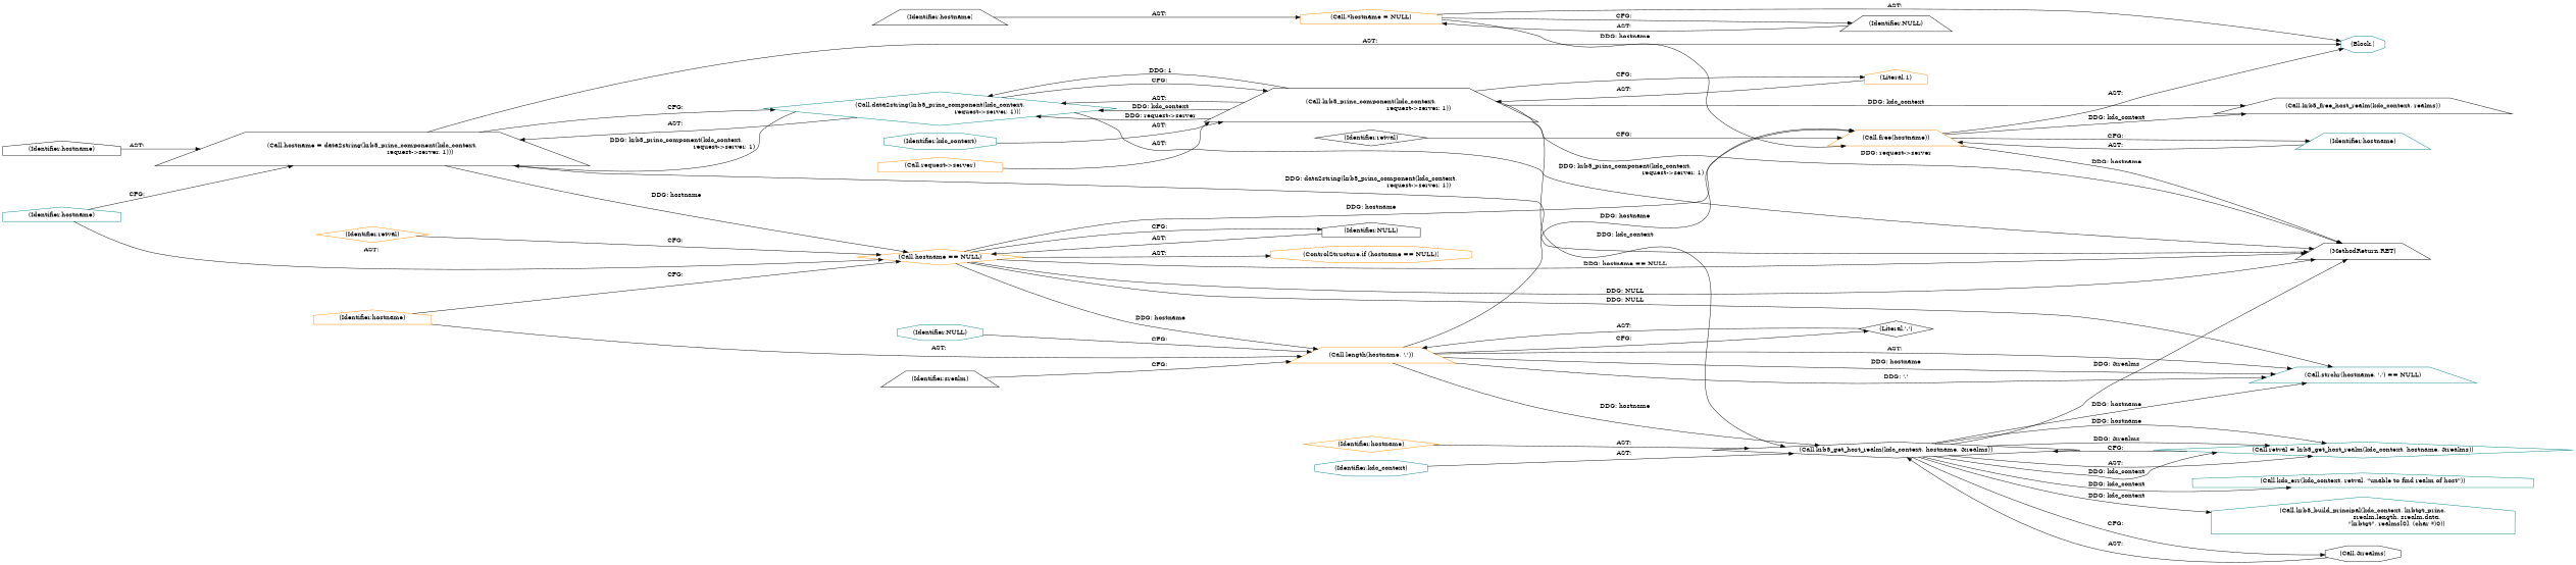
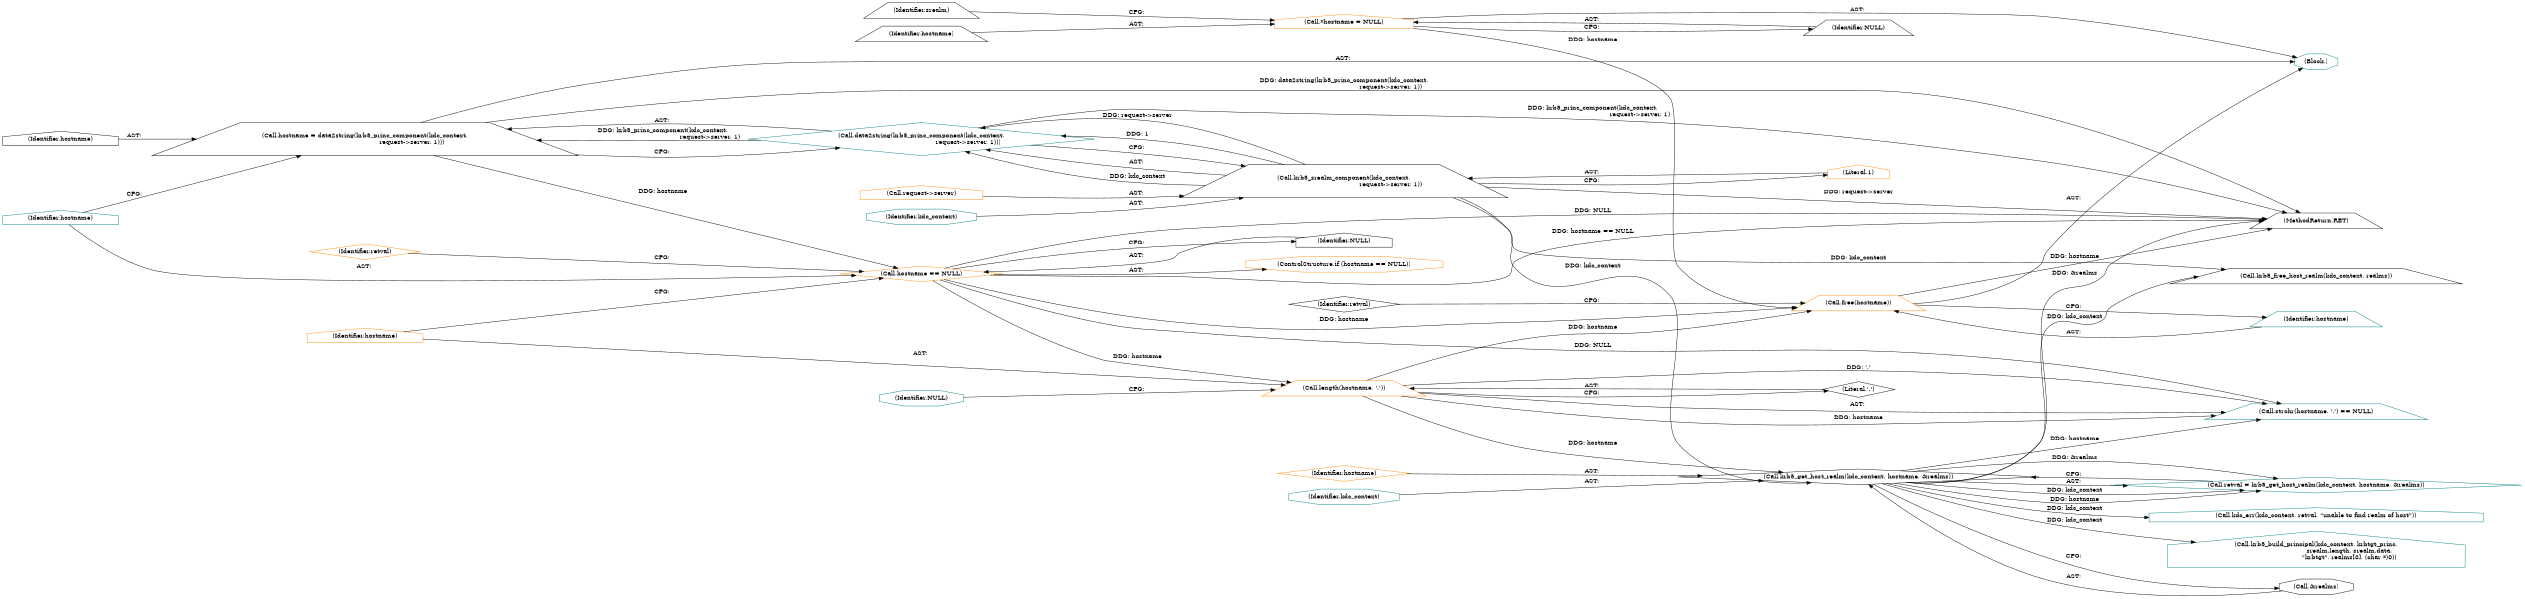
  digraph {
    rankdir=LR
    node [color=black shape=trapezium]
    n1 [color=darkorange label="(Call,free(hostname))"]
    n2 [label="(MethodReturn,RET)"]
    n3 [color=teal label="(Block,)" shape=octagon]
    n4 [color=teal label="(Identifier,hostname)"]
    n5 [color=darkorange label="(Call,length(hostname, '.'))"]
    n6 [label="(Call,krb5_get_host_realm(kdc_context, hostname, &realms))" shape=diamond]
    n7 [color=teal label="(Call,strchr(hostname, '.') == NULL)"]
    n8 [label="(Literal,'.')" shape=diamond]
    n9 [label="(Call,krb5_free_host_realm(kdc_context, realms))"]
    n10 [color=teal label="(Call,krb5_build_principal(kdc_context, krbtgt_princ,\n                                  srealm.length, srealm.data,\n                                  \"krbtgt\", realms[0], (char *)0))" shape=house]
    n11 [label="(Call,&realms)" shape=octagon]
    n12 [color=teal label="(Call,retval = krb5_get_host_realm(kdc_context, hostname, &realms))" shape=diamond]
    n13 [color=teal label="(Call,kdc_err(kdc_context, retval, \"unable to find realm of host\"))" shape=house]
    n14 [color=darkorange label="(Call,hostname == NULL)" shape=diamond]
    n15 [label="(Identifier,NULL)" shape=house]
    n16 [color=darkorange label="(ControlStructure,if (hostname == NULL))" shape=octagon]
    n17 [label="(Call,hostname = data2string(krb5_princ_component(kdc_context,\n                                                request->server, 1)))"]
    n18 [color=teal label="(Call,data2string(krb5_princ_component(kdc_context,\n                                                request->server, 1)))" shape=diamond]
-   n19 [label="(Call,krb5_princ_component(kdc_context,\n                                                request->server, 1))"]
+   n19 [label="(Call,krb5_srealm_component(kdc_context,\n                                                request->server, 1))"]
    n20 [color=darkorange label="(Literal,1)" shape=house]
    n21 [color=darkorange label="(Call,*hostname = NULL)" shape=house]
    n22 [label="(Identifier,NULL)"]
    n23 [label="(Identifier,retval)" shape=diamond]
    n24 [color=darkorange label="(Identifier,retval)" shape=diamond]
    n25 [color=teal label="(Identifier,kdc_context)" shape=octagon]
    n26 [label="(Identifier,srealm)"]
    n27 [label="(Identifier,hostname)"]
    n28 [color=teal label="(Identifier,NULL)" shape=octagon]
    n29 [color=darkorange label="(Call,request->server)" shape=house]
    n30 [color=darkorange label="(Identifier,hostname)" shape=diamond]
    n31 [color=darkorange label="(Identifier,hostname)" shape=house]
    n32 [color=teal label="(Identifier,kdc_context)" shape=octagon]
    n33 [color=teal label="(Identifier,hostname)" shape=house]
    n34 [label="(Identifier,hostname)" shape=house]
    n1 -> n2 [label="DDG: hostname"]
    n1 -> n3 [label="AST: "]
    n1 -> n4 [label="CFG: "]
    n4 -> n1 [label="AST: "]
    n5 -> n1 [label="DDG: hostname"]
    n5 -> n6 [label="DDG: hostname"]
    n5 -> n7 [label="AST: "]
    n5 -> n7 [label="DDG: hostname"]
    n5 -> n7 [label="DDG: '.'"]
    n5 -> n8 [label="CFG: "]
    n6 -> n2 [label="DDG: &realms"]
    n6 -> n7 [label="DDG: hostname"]
-   n1 -> n9 [label="DDG: kdc_context"]
+   n6 -> n9 [label="DDG: kdc_context"]
    n6 -> n10 [label="DDG: kdc_context"]
    n6 -> n11 [label="CFG: "]
    n6 -> n12 [label="AST: "]
    n6 -> n12 [label="DDG: kdc_context"]
    n6 -> n12 [label="DDG: hostname"]
    n6 -> n12 [label="DDG: &realms"]
    n6 -> n13 [label="DDG: kdc_context"]
    n8 -> n5 [label="AST: "]
    n11 -> n6 [label="AST: "]
    n12 -> n6 [label="CFG: "]
    n14 -> n1 [label="DDG: hostname"]
    n14 -> n2 [label="DDG: NULL"]
    n14 -> n2 [label="DDG: hostname == NULL"]
    n14 -> n5 [label="DDG: hostname"]
    n14 -> n7 [label="DDG: NULL"]
    n14 -> n15 [label="CFG: "]
    n14 -> n16 [label="AST: "]
    n15 -> n14 [label="AST: "]
    n17 -> n2 [label="DDG: data2string(krb5_princ_component(kdc_context,\n                                                request->server, 1))"]
    n17 -> n3 [label="AST: "]
    n17 -> n14 [label="DDG: hostname"]
    n17 -> n18 [label="CFG: "]
    n18 -> n2 [label="DDG: krb5_princ_component(kdc_context,\n                                                request->server, 1)"]
    n18 -> n17 [label="AST: "]
    n18 -> n17 [label="DDG: krb5_princ_component(kdc_context,\n                                                request->server, 1)"]
    n18 -> n19 [label="CFG: "]
    n19 -> n2 [label="DDG: request->server"]
    n19 -> n6 [label="DDG: kdc_context"]
    n19 -> n9 [label="DDG: kdc_context"]
    n19 -> n18 [label="AST: "]
    n19 -> n18 [label="DDG: kdc_context"]
    n19 -> n18 [label="DDG: request->server"]
    n19 -> n18 [label="DDG: 1"]
    n19 -> n20 [label="CFG: "]
    n20 -> n19 [label="AST: "]
    n21 -> n1 [label="DDG: hostname"]
    n21 -> n3 [label="AST: "]
    n21 -> n22 [label="CFG: "]
    n22 -> n21 [label="AST: "]
    n23 -> n1 [label="CFG: "]
    n24 -> n14 [label="CFG: "]
    n25 -> n6 [label="AST: "]
-   n26 -> n5 [label="CFG: "]
+   n26 -> n21 [label="CFG: "]
    n27 -> n21 [label="AST: "]
    n28 -> n5 [label="CFG: "]
    n29 -> n19 [label="AST: "]
    n30 -> n6 [label="AST: "]
    n31 -> n5 [label="AST: "]
    n31 -> n14 [label="CFG: "]
    n32 -> n19 [label="AST: "]
    n33 -> n14 [label="AST: "]
    n33 -> n17 [label="CFG: "]
    n34 -> n17 [label="AST: "]
  }
